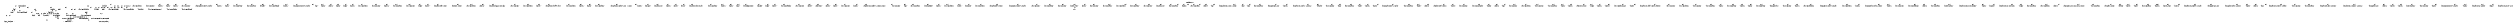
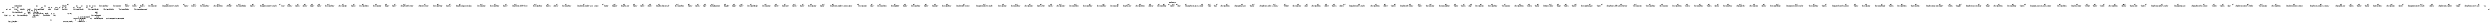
  digraph {
    n1 [label="(Call,error(f, VORBIS_unexpected_eof))"]
    n2 [label="(Return,return error(f, VORBIS_unexpected_eof);)"]
    n3 [label="(Identifier,VORBIS_unexpected_eof)"]
    n4 [label="(MethodReturn,static int)"]
    n5 [label="(Call,get8(f) != VORBIS_packet_id)"]
    n6 [label="(ControlStructure,if (!getn(f, header, 6)))"]
    n7 [label="(Call,getn(f, header, 6))"]
    n8 [label="(Call,vorbis_validate(header))"]
    n9 [label="(Literal,6)"]
    n10 [label="(Call,get32(f))"]
    n11 [label="(Call,error(f, VORBIS_invalid_first_page))"]
    n12 [label="(Call,!getn(f, header, 6))"]
    n13 [label="(Call,get8(f))"]
    n14 [label="(Call,error(f, VORBIS_invalid_first_page))"]
    n15 [label="(Identifier,f)"]
    n16 [label="(Call,start_page(f))"]
    n17 [label="(Identifier,f)"]
    n18 [label="(Call,error(f, VORBIS_invalid_first_page))"]
    n19 [label="(Call,!start_page(f))"]
    n20 [label="(Call,getn(f, header, 6))"]
    n21 [label="(Call,error(f, VORBIS_invalid_first_page))"]
    n22 [label="(Call,error(f, VORBIS_invalid_first_page))"]
    n23 [label="(Call,error(f, VORBIS_invalid_first_page))"]
    n24 [label="(Call,error(f, VORBIS_invalid_first_page))"]
    n25 [label="(Call,error(f, VORBIS_ogg_skeleton_not_supported))"]
    n26 [label="(MethodParameterIn,vorb *f)"]
    n27 [label="(Call,error(f, VORBIS_invalid_setup))"]
    n28 [label="(Call,error(f, VORBIS_outofmem))"]
    n29 [label="(Call,get_bits(f, 3))"]
    n30 [label="(Call,get_bits(f,8))"]
    n31 [label="(Call,get_bits(f,16))"]
    n32 [label="(Call,error(f, VORBIS_outofmem))"]
    n33 [label="(Call,setup_temp_free(f,mults,sizeof(mults[0])*c->lookup_values))"]
    n34 [label="(Call,get_bits(f, 8))"]
    n35 [label="(Call,get_bits(f, 8))"]
    n36 [label="(Call,error(f, VORBIS_invalid_setup))"]
    n37 [label="(Call,error(f, VORBIS_invalid_setup))"]
    n38 [label="(Call,start_packet(f))"]
    n39 [label="(Call,error(f, VORBIS_invalid_first_page))"]
    n40 [label="(Call,get_bits(f, 16))"]
    n41 [label="(Call,setup_temp_free(f, mults,sizeof(mults[0])*c->lookup_values))"]
    n42 [label="(Call,get8(f))"]
    n43 [label="(Call,get_bits(f,16))"]
    n44 [label="(Call,get_bits(f,8))"]
    n45 [label="(Call,get_bits(f,8))"]
    n46 [label="(Call,CHECK(f))"]
    n47 [label="(Call,get_bits(f,6))"]
    n48 [label="(Call,error(f, VORBIS_invalid_setup))"]
    n49 [label="(Call,error(f, VORBIS_outofmem))"]
    n50 [label="(Call,get_bits(f, 32))"]
    n51 [label="(Call,error(f, VORBIS_invalid_setup))"]
    n52 [label="(Call,error(f, VORBIS_outofmem))"]
    n53 [label="(Call,CHECK(f))"]
    n54 [label="(Call,get_bits(f, 4))"]
    n55 [label="(Call,setup_malloc(f, sizeof(float) * f->blocksize_1))"]
    n56 [label="(Call,init_blocksize(f, 1, f->blocksize_1))"]
    n57 [label="(Call,error(f, VORBIS_invalid_setup))"]
    n58 [label="(Call,get_bits(f, 16))"]
    n59 [label="(Call,setup_malloc(f, f->mapping_count * sizeof(*f->mapping)))"]
    n60 [label="(Call,error(f, VORBIS_outofmem))"]
    n61 [label="(Call,error(f, VORBIS_invalid_setup))"]
    n62 [label="(Call,get_bits(f, 4))"]
    n63 [label="(Call,setup_malloc(f, sizeof(r->classdata[j][0]) * classwords))"]
    n64 [label="(Call,error(f, VORBIS_invalid_setup))"]
    n65 [label="(Call,get_bits(f, 6))"]
    n66 [label="(Call,get_bits(f,8))"]
    n67 [label="(Call,error(f, VORBIS_invalid_setup))"]
    n68 [label="(Call,setup_malloc(f, sizeof(c->multiplicands[0]) * c->entries        * c->dimensions))"]
    n69 [label="(Call,get_bits(f,5))"]
    n70 [label="(Call,next_segment(f))"]
    n71 [label="(Call,setup_malloc(f, c->entries))"]
    n72 [label="(Call,get_bits(f,8))"]
    n73 [label="(Call,get_bits(f,1))"]
    n74 [label="(Call,skip(f, len))"]
    n75 [label="(Call,setup_malloc(f, f->channels * sizeof(*m->chan)))"]
    n76 [label="(Call,error(f, VORBIS_invalid_setup))"]
    n77 [label="(Call,get_bits(f, 8))"]
    n78 [label="(Call,get_bits(f, 8))"]
    n79 [label="(Call,get32(f))"]
    n80 [label="(Call,is_whole_packet_present(f, TRUE))"]
    n81 [label="(Call,get8_packet(f))"]
    n82 [label="(Call,CHECK(f))"]
    n83 [label="(Call,get_bits(f, 4))"]
    n84 [label="(Call,error(f, VORBIS_invalid_first_page))"]
    n85 [label="(Call,error(f, VORBIS_outofmem))"]
    n86 [label="(Call,get_bits(f,4))"]
    n87 [label="(Call,get_bits(f, ilog(limit)))"]
    n88 [label="(Call,get_bits(f, 2))"]
    n89 [label="(Call,get_bits(f,1))"]
    n90 [label="(Call,error(f, VORBIS_outofmem))"]
    n91 [label="(Call,get_bits(f,3))"]
    n92 [label="(Call,setup_malloc(f, sizeof(c->multiplicands[0]) * c->sorted_entries * c->dimensions))"]
    n93 [label="(Call,error(f, VORBIS_outofmem))"]
    n94 [label="(Call,get32(f))"]
    n95 [label="(Call,error(f, VORBIS_invalid_setup))"]
    n96 [label="(Call,stb_vorbis_get_file_offset(f))"]
    n97 [label="(Call,get_bits(f,8))"]
    n98 [label="(Call,error(f, VORBIS_invalid_setup))"]
    n99 [label="(Call,get_bits(f,1))"]
    n100 [label="(Call,IS_PUSH_MODE(f))"]
    n101 [label="(Call,error(f, VORBIS_invalid_setup))"]
    n102 [label="(Call,setup_malloc(f, sizeof(float) * f->blocksize_1/2))"]
    n103 [label="(Call,setup_temp_free(f, mults,sizeof(mults[0])*c->lookup_values))"]
    n104 [label="(Call,error(f, VORBIS_outofmem))"]
    n105 [label="(Call,error(f, VORBIS_invalid_setup))"]
    n106 [label="(Call,error(f, VORBIS_outofmem))"]
    n107 [label="(Call,get_bits(f, c->value_bits))"]
    n108 [label="(Call,get_bits(f, 8))"]
    n109 [label="(Call,error(f, VORBIS_outofmem))"]
    n110 [label="(Call,error(f, VORBIS_invalid_setup))"]
    n111 [label="(Call,error(f, VORBIS_invalid_setup))"]
    n112 [label="(Call,error(f, VORBIS_invalid_setup))"]
    n113 [label="(Call,error(f, VORBIS_outofmem))"]
    n114 [label="(Call,setup_malloc(f, c->entries))"]
    n115 [label="(Call,error(f, VORBIS_invalid_setup))"]
    n116 [label="(Call,get_bits(f, 32))"]
    n117 [label="(Call,error(f, VORBIS_invalid_setup))"]
    n118 [label="(Call,get_bits(f,4))"]
    n119 [label="(Call,get8(f))"]
    n120 [label="(Call,setup_temp_malloc(f, sizeof(*c->codewords) * c->sorted_entries))"]
    n121 [label="(Call,get8(f))"]
    n122 [label="(Call,get8(f))"]
    n123 [label="(Call,error(f, VORBIS_invalid_setup))"]
    n124 [label="(Call,setup_temp_free(f, lengths, c->entries))"]
    n125 [label="(Call,get_bits(f,6))"]
    n126 [label="(Call,setup_malloc(f, sizeof(*c->sorted_values   ) * (c->sorted_entries+1)))"]
    n127 [label="(Call,start_packet(f))"]
    n128 [label="(Call,error(f, VORBIS_outofmem))"]
    n129 [label="(Call,get32(f))"]
    n130 [label="(Call,error(f, VORBIS_invalid_setup))"]
    n131 [label="(Call,get_bits(f,4))"]
    n132 [label="(Call,get_bits(f, 8))"]
    n133 [label="(Call,get_bits(f,2))"]
    n134 [label="(Call,setup_temp_malloc(f, sizeof(mults[0]) * c->lookup_values))"]
    n135 [label="(Call,error(f, VORBIS_invalid_setup))"]
    n136 [label="(Call,get_bits(f, 4))"]
    n137 [label="(Call,get_bits(f, 5))"]
    n138 [label="(Call,setup_malloc(f, sizeof(float) * f->blocksize_1/2))"]
    n139 [label="(Call,get_bits(f,1))"]
    n140 [label="(Call,error(f, VORBIS_outofmem))"]
    n141 [label="(Call,error(f, VORBIS_too_many_channels))"]
    n142 [label="(Call,get_bits(f,5))"]
    n143 [label="(Call,get_bits(f,8))"]
    n144 [label="(Call,get32(f))"]
    n145 [label="(Call,error(f, VORBIS_outofmem))"]
    n146 [label="(Call,error(f, VORBIS_invalid_setup))"]
    n147 [label="(Call,error(f, VORBIS_outofmem))"]
    n148 [label="(Call,error(f, VORBIS_invalid_setup))"]
    n149 [label="(Call,get_bits(f,8))"]
    n150 [label="(Call,get_bits(f,8))"]
    n151 [label="(Call,init_blocksize(f, 0, f->blocksize_0))"]
    n152 [label="(Call,CHECK(f))"]
    n153 [label="(Call,get_bits(f, 16))"]
    n154 [label="(Call,get_bits(f, 24))"]
    n155 [label="(Call,error(f, VORBIS_feature_not_supported))"]
    n156 [label="(Call,get_bits(f,1))"]
    n157 [label="(Call,setup_malloc(f, sizeof(*r->classdata) * f->codebooks[r->classbook].entries))"]
    n158 [label="(Call,error(f, VORBIS_outofmem))"]
    n159 [label="(Call,error(f, VORBIS_invalid_setup))"]
    n160 [label="(Call,error(f, VORBIS_outofmem))"]
    n161 [label="(Call,error(f, VORBIS_invalid_setup))"]
    n162 [label="(Call,get_bits(f, 6))"]
    n163 [label="(Call,error(f, VORBIS_invalid_setup))"]
    n164 [label="(Call,get_bits(f,16))"]
    n165 [label="(Call,get_bits(f,6))"]
    n166 [label="(Call,error(f, VORBIS_invalid_setup))"]
    n167 [label="(Call,setup_temp_free(f, values, 0))"]
    n168 [label="(Call,error(f, VORBIS_outofmem))"]
    n169 [label="(Call,get_bits(f, 8))"]
    n170 [label="(Call,error(f, VORBIS_invalid_first_page))"]
    n171 [label="(Call,setup_temp_free(f, mults, sizeof(mults[0])*c->lookup_values))"]
    n172 [label="(Call,error(f, VORBIS_invalid_setup))"]
    n173 [label="(Call,get_bits(f,16))"]
    n174 [label="(Call,setup_temp_free(f, values, sizeof(*values)*c->sorted_entries))"]
    n175 [label="(Call,get_bits(f, 6))"]
    n176 [label="(Call,error(f, VORBIS_outofmem))"]
    n177 [label="(Call,error(f, VORBIS_invalid_first_page))"]
    n178 [label="(Call,get_bits(f,8))"]
    n179 [label="(Call,error(f, VORBIS_invalid_setup))"]
    n180 [label="(Call,get_bits(f, ilog(f->channels-1)))"]
    n181 [label="(Call,setup_malloc(f, f->residue_count * sizeof(f->residue_config[0])))"]
    n182 [label="(Call,get_bits(f, 6))"]
    n183 [label="(Call,get8_packet(f))"]
    n184 [label="(Call,setup_malloc(f, f->floor_count * sizeof(*f->floor_config)))"]
    n185 [label="(Call,CHECK(f))"]
    n186 [label="(Call,error(f, VORBIS_invalid_setup))"]
    n187 [label="(Call,error(f, VORBIS_invalid_setup))"]
    n188 [label="(Call,get_bits(f,2))"]
    n189 [label="(Call,setup_temp_free(f, c->codewords, sizeof(*c->codewords)*c->sorted_entries))"]
    n190 [label="(Call,error(f, VORBIS_invalid_setup))"]
    n191 [label="(Call,setup_malloc(f, c->sorted_entries))"]
    n192 [label="(Call,start_page(f))"]
    n193 [label="(Call,get_bits(f,1))"]
    n194 [label="(Call,get_bits(f,1))"]
    n195 [label="(Call,error(f, VORBIS_invalid_setup))"]
    n196 [label="(Call,get_bits(f,16))"]
    n197 [label="(Call,get_bits(f, g->rangebits))"]
    n198 [label="(Call,get_bits(f, 5))"]
    n199 [label="(Call,setup_malloc(f, sizeof(c->multiplicands[0]) * c->lookup_values))"]
    n200 [label="(Call,setup_temp_free(f, lengths, c->entries))"]
    n201 [label="(Call,setup_temp_malloc(f, sizeof(*values) * c->sorted_entries))"]
    n202 [label="(Call,get_bits(f,24))"]
    n203 [label="(Call,get_bits(f, 8))"]
    n204 [label="(Call,get8(f))"]
    n205 [label="(Call,setup_malloc(f, sizeof(r->residue_books[0]) * r->classifications))"]
    n206 [label="(Call,error(f, VORBIS_outofmem))"]
    n207 [label="(Call,error(f, VORBIS_invalid_setup))"]
    n208 [label="(Call,setup_malloc(f, sizeof(*f->codebooks) * f->codebook_count))"]
    n209 [label="(Call,setup_malloc(f, sizeof(*c->sorted_codewords) * (c->sorted_entries+1)))"]
    n210 [label="(Call,setup_temp_malloc(f, c->entries))"]
    n211 [label="(Call,get_bits(f, 8))"]
    n212 [label="(Call,get_bits(f, 24))"]
    n213 [label="(Call,get_bits(f,8))"]
    n214 [label="(Call,get_bits(f, ilog(f->channels-1)))"]
    n215 [label="(Call,error(f, VORBIS_outofmem))"]
    n216 [label="(Call,get_bits(f,1))"]
    n217 [label="(Call,setup_temp_free(f,mults,sizeof(mults[0])*c->lookup_values))"]
    n218 [label="(Call,get_bits(f, 8))"]
    n219 [label="(Call,setup_malloc(f, sizeof(int16) * longest_floorlist))"]
    n220 [label="(Call,CHECK(f))"]
    n221 [label="(Call,setup_malloc(f, sizeof(c->codewords[0]) * c->entries))"]
    1000106
    n223 [label="(Identifier,header)"]
    n224 [label="(Identifier,f)"]
    n225 [label="(Identifier,f)"]
    n226 [label="(Identifier,VORBIS_packet_id)"]
    n1 -> n2 [label="AST: "]
    n1 -> n2 [label="DDG: error(f, VORBIS_unexpected_eof)"]
    n1 -> n3 [label="CFG: "]
    n1 -> n4 [label="DDG: f"]
    n1 -> n4 [label="DDG: error(f, VORBIS_unexpected_eof)"]
    n1 -> n4 [label="DDG: VORBIS_unexpected_eof"]
    n2 -> n4 [label="DDG: <RET>"]
    n2 -> n5 [label="CFG: "]
    n2 -> n6 [label="AST: "]
    n3 -> n1 [label="AST: "]
    n4 -> n2 [label="CFG: "]
    n7 -> n1 [label="DDG: f"]
    n7 -> n4 [label="DDG: header"]
    n7 -> n8 [label="DDG: header"]
    n7 -> n9 [label="CFG: "]
    n7 -> n10 [label="DDG: f"]
    n7 -> n11 [label="DDG: f"]
    n7 -> n12 [label="AST: "]
    n7 -> n12 [label="DDG: f"]
    n7 -> n12 [label="DDG: header"]
    n7 -> n12 [label="DDG: 6"]
    n9 -> n7 [label="AST: "]
    n12 -> n7 [label="CFG: "]
    n13 -> n5 [label="AST: "]
    n13 -> n5 [label="DDG: f"]
    n13 -> n7 [label="DDG: f"]
    n13 -> n14 [label="DDG: f"]
    n13 -> n15 [label="CFG: "]
    n15 -> n13 [label="AST: "]
    n16 -> n4 [label="DDG: f"]
    n16 -> n13 [label="DDG: f"]
    n16 -> n17 [label="CFG: "]
    n16 -> n18 [label="DDG: f"]
    n16 -> n19 [label="AST: "]
    n16 -> n19 [label="DDG: f"]
    n16 -> n20 [label="DDG: f"]
    n16 -> n21 [label="DDG: f"]
    n16 -> n22 [label="DDG: f"]
    n16 -> n23 [label="DDG: f"]
    n16 -> n24 [label="DDG: f"]
    n16 -> n25 [label="DDG: f"]
    n17 -> n16 [label="AST: "]
    n19 -> n16 [label="CFG: "]
    n26 -> n1 [label="DDG: f"]
    n26 -> n4 [label="DDG: f"]
    n26 -> n7 [label="DDG: f"]
    n26 -> n10 [label="DDG: f"]
    n26 -> n11 [label="DDG: f"]
    n26 -> n13 [label="DDG: f"]
    n26 -> n14 [label="DDG: f"]
    n26 -> n16 [label="DDG: f"]
    n26 -> n18 [label="DDG: f"]
    n26 -> n20 [label="DDG: f"]
    n26 -> n21 [label="DDG: f"]
    n26 -> n22 [label="DDG: f"]
    n26 -> n23 [label="DDG: f"]
    n26 -> n24 [label="DDG: f"]
    n26 -> n25 [label="DDG: f"]
    n26 -> n27 [label="DDG: f"]
    n26 -> n28 [label="DDG: f"]
    n26 -> n29 [label="DDG: f"]
    n26 -> n30 [label="DDG: f"]
    n26 -> n31 [label="DDG: f"]
    n26 -> n32 [label="DDG: f"]
    n26 -> n33 [label="DDG: f"]
    n26 -> n34 [label="DDG: f"]
    n26 -> n35 [label="DDG: f"]
    n26 -> n36 [label="DDG: f"]
    n26 -> n37 [label="DDG: f"]
    n26 -> n38 [label="DDG: f"]
    n26 -> n39 [label="DDG: f"]
    n26 -> n40 [label="DDG: f"]
    n26 -> n41 [label="DDG: f"]
    n26 -> n42 [label="DDG: f"]
    n26 -> n43 [label="DDG: f"]
    n26 -> n44 [label="DDG: f"]
    n26 -> n45 [label="DDG: f"]
    n26 -> n46 [label="DDG: f"]
    n26 -> n47 [label="DDG: f"]
    n26 -> n48 [label="DDG: f"]
    n26 -> n49 [label="DDG: f"]
    n26 -> n50 [label="DDG: f"]
    n26 -> n51 [label="DDG: f"]
    n26 -> n52 [label="DDG: f"]
    n26 -> n53 [label="DDG: f"]
    n26 -> n54 [label="DDG: f"]
    n26 -> n55 [label="DDG: f"]
    n26 -> n56 [label="DDG: f"]
    n26 -> n57 [label="DDG: f"]
    n26 -> n58 [label="DDG: f"]
    n26 -> n59 [label="DDG: f"]
    n26 -> n60 [label="DDG: f"]
    n26 -> n61 [label="DDG: f"]
    n26 -> n62 [label="DDG: f"]
    n26 -> n63 [label="DDG: f"]
    n26 -> n64 [label="DDG: f"]
    n26 -> n65 [label="DDG: f"]
    n26 -> n66 [label="DDG: f"]
    n26 -> n67 [label="DDG: f"]
    n26 -> n68 [label="DDG: f"]
    n26 -> n69 [label="DDG: f"]
    n26 -> n70 [label="DDG: f"]
    n26 -> n71 [label="DDG: f"]
    n26 -> n72 [label="DDG: f"]
    n26 -> n73 [label="DDG: f"]
    n26 -> n74 [label="DDG: f"]
    n26 -> n75 [label="DDG: f"]
    n26 -> n76 [label="DDG: f"]
    n26 -> n77 [label="DDG: f"]
    n26 -> n78 [label="DDG: f"]
    n26 -> n79 [label="DDG: f"]
    n26 -> n80 [label="CFG: f"]
    n26 -> n81 [label="DDG: f"]
    n26 -> n82 [label="DDG: f"]
    n26 -> n83 [label="DDG: f"]
    n26 -> n84 [label="DDG: f"]
    n26 -> n85 [label="DDG: f"]
    n26 -> n86 [label="DDG: f"]
    n26 -> n87 [label="DDG: f"]
    n26 -> n88 [label="DDG: f"]
    n26 -> n89 [label="DDG: f"]
    n26 -> n90 [label="DDG: f"]
    n26 -> n91 [label="DDG: f"]
    n26 -> n92 [label="DDG: f"]
    n26 -> n93 [label="DDG: f"]
    n26 -> n94 [label="DDG: f"]
    n26 -> n95 [label="DDG: f"]
    n26 -> n96 [label="DDG: f"]
    n26 -> n97 [label="DDG: f"]
    n26 -> n98 [label="DDG: f"]
    n26 -> n99 [label="DDG: f"]
    n26 -> n100 [label="DDG: f"]
    n26 -> n101 [label="DDG: f"]
    n26 -> n102 [label="DDG: f"]
    n26 -> n103 [label="DDG: f"]
    n26 -> n104 [label="DDG: f"]
    n26 -> n105 [label="DDG: f"]
    n26 -> n106 [label="DDG: f"]
    n26 -> n107 [label="DDG: f"]
    n26 -> n108 [label="DDG: f"]
    n26 -> n109 [label="DDG: f"]
    n26 -> n110 [label="DDG: f"]
    n26 -> n111 [label="DDG: f"]
    n26 -> n112 [label="DDG: f"]
    n26 -> n113 [label="DDG: f"]
    n26 -> n114 [label="DDG: f"]
    n26 -> n115 [label="DDG: f"]
    n26 -> n116 [label="DDG: f"]
    n26 -> n117 [label="DDG: f"]
    n26 -> n118 [label="DDG: f"]
    n26 -> n119 [label="DDG: f"]
    n26 -> n120 [label="DDG: f"]
    n26 -> n121 [label="DDG: f"]
    n26 -> n122 [label="DDG: f"]
    n26 -> n123 [label="DDG: f"]
    n26 -> n124 [label="DDG: f"]
    n26 -> n125 [label="DDG: f"]
    n26 -> n126 [label="DDG: f"]
    n26 -> n127 [label="DDG: f"]
    n26 -> n128 [label="DDG: f"]
    n26 -> n129 [label="DDG: f"]
    n26 -> n130 [label="DDG: f"]
    n26 -> n131 [label="DDG: f"]
    n26 -> n132 [label="DDG: f"]
    n26 -> n133 [label="DDG: f"]
    n26 -> n134 [label="DDG: f"]
    n26 -> n135 [label="DDG: f"]
    n26 -> n136 [label="DDG: f"]
    n26 -> n137 [label="DDG: f"]
    n26 -> n138 [label="DDG: f"]
    n26 -> n139 [label="DDG: f"]
    n26 -> n140 [label="DDG: f"]
    n26 -> n141 [label="DDG: f"]
    n26 -> n142 [label="DDG: f"]
    n26 -> n143 [label="DDG: f"]
    n26 -> n144 [label="DDG: f"]
    n26 -> n145 [label="DDG: f"]
    n26 -> n146 [label="DDG: f"]
    n26 -> n147 [label="DDG: f"]
    n26 -> n148 [label="DDG: f"]
    n26 -> n149 [label="DDG: f"]
    n26 -> n150 [label="DDG: f"]
    n26 -> n151 [label="DDG: f"]
    n26 -> n152 [label="DDG: f"]
    n26 -> n153 [label="DDG: f"]
    n26 -> n154 [label="DDG: f"]
    n26 -> n155 [label="DDG: f"]
    n26 -> n156 [label="DDG: f"]
    n26 -> n157 [label="DDG: f"]
    n26 -> n158 [label="DDG: f"]
    n26 -> n159 [label="DDG: f"]
    n26 -> n160 [label="DDG: f"]
    n26 -> n161 [label="DDG: f"]
    n26 -> n162 [label="DDG: f"]
    n26 -> n163 [label="DDG: f"]
    n26 -> n164 [label="DDG: f"]
    n26 -> n165 [label="DDG: f"]
    n26 -> n166 [label="DDG: f"]
    n26 -> n167 [label="DDG: f"]
    n26 -> n168 [label="DDG: f"]
    n26 -> n169 [label="DDG: f"]
    n26 -> n170 [label="DDG: f"]
    n26 -> n171 [label="DDG: f"]
    n26 -> n172 [label="DDG: f"]
    n26 -> n173 [label="DDG: f"]
    n26 -> n174 [label="DDG: f"]
    n26 -> n175 [label="DDG: f"]
    n26 -> n176 [label="DDG: f"]
    n26 -> n177 [label="DDG: f"]
    n26 -> n178 [label="DDG: f"]
    n26 -> n179 [label="DDG: f"]
    n26 -> n180 [label="DDG: f"]
    n26 -> n181 [label="DDG: f"]
    n26 -> n182 [label="DDG: f"]
    n26 -> n183 [label="DDG: f"]
    n26 -> n184 [label="DDG: f"]
    n26 -> n185 [label="DDG: f"]
    n26 -> n186 [label="DDG: f"]
    n26 -> n187 [label="DDG: f"]
    n26 -> n188 [label="DDG: f"]
    n26 -> n189 [label="DDG: f"]
    n26 -> n190 [label="DDG: f"]
    n26 -> n191 [label="DDG: f"]
    n26 -> n192 [label="DDG: f"]
    n26 -> n193 [label="DDG: f"]
    n26 -> n194 [label="DDG: f"]
    n26 -> n195 [label="DDG: f"]
    n26 -> n196 [label="DDG: f"]
    n26 -> n197 [label="VORBIS: f"]
    n26 -> n198 [label="DDG: f"]
    n26 -> n199 [label="DDG: f"]
    n26 -> n200 [label="DDG: f"]
    n26 -> n201 [label="DDG: f"]
    n26 -> n202 [label="DDG: f"]
    n26 -> n203 [label="DDG: f"]
    n26 -> n204 [label="DDG: f"]
    n26 -> n205 [label="DDG: f"]
    n26 -> n206 [label="DDG: f"]
    n26 -> n207 [label="DDG: f"]
    n26 -> n208 [label="DDG: f"]
    n26 -> n209 [label="DDG: f"]
    n26 -> n210 [label="DDG: f"]
    n26 -> n211 [label="DDG: f"]
    n26 -> n212 [label="DDG: f"]
    n26 -> n213 [label="DDG: f"]
    n26 -> n214 [label="DDG: f"]
    n26 -> n215 [label="DDG: f"]
    n26 -> n216 [label="DDG: f"]
    n26 -> n217 [label="DDG: f"]
    n26 -> n218 [label="DDG: f"]
    n26 -> n219 [label="DDG: f"]
    n26 -> n220 [label="DDG: f"]
    n26 -> n221 [label="DDG: f"]
-   n107 -> 1000106 [label="AST: "]
+   n26 -> 1000106 [label="AST: "]
    n223 -> n7 [label="AST: "]
    n224 -> n7 [label="AST: "]
    n225 -> n1 [label="AST: "]
    n226 -> n13 [label="CFG: "]
  }
